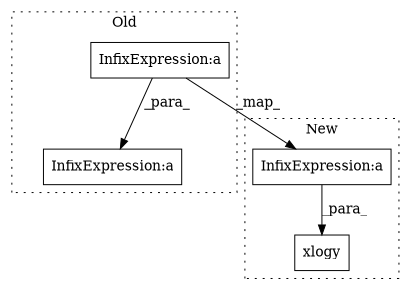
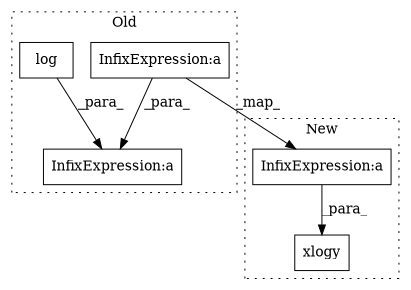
  digraph {
    node [a=27 l=3 shape=box]
+   n1 [a=32 l="4,1" label=log s="25302,25313"]
    n2 [label="InfixExpression:a" s=25299]
    n3 [label="InfixExpression:a" s=25292]
    n4 [a=32 l="6,1" label=xlogy s="25298,25317"]
    n5 [label="InfixExpression:a" s=25305]
    subgraph cluster_1 {
      label=Old
      style=dotted
+     n1
      n2
      n3
    }
    subgraph cluster_2 {
      label=New
      style=dotted
      n4
      n5
    }
+   n1 -> n2 [label=_para_]
    n3 -> n2 [label=_para_]
    n3 -> n5 [label=_map_]
    n5 -> n4 [label=_para_]
  }
